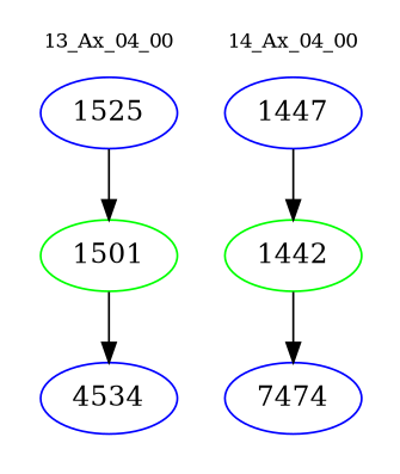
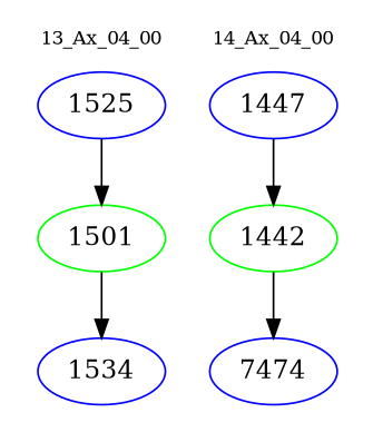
  digraph {
    node [color=blue]
    edge [color=black]
    n1 [label=1525]
    n2 [color=green label=1501]
-   n3 [label=4534]
+   n3 [label=1534]
    n4 [label=1447]
    n5 [color=green label=1442]
    n6 [label=7474]
    subgraph cluster_1 {
      color=white
      fontsize=10
      label="13_Ax_04_00"
      n1
      n2
      n3
    }
    subgraph cluster_2 {
      color=white
      fontsize=10
      label="14_Ax_04_00"
      n4
      n5
      n6
    }
    n1 -> n2
    n2 -> n3
    n4 -> n5
    n5 -> n6
  }
